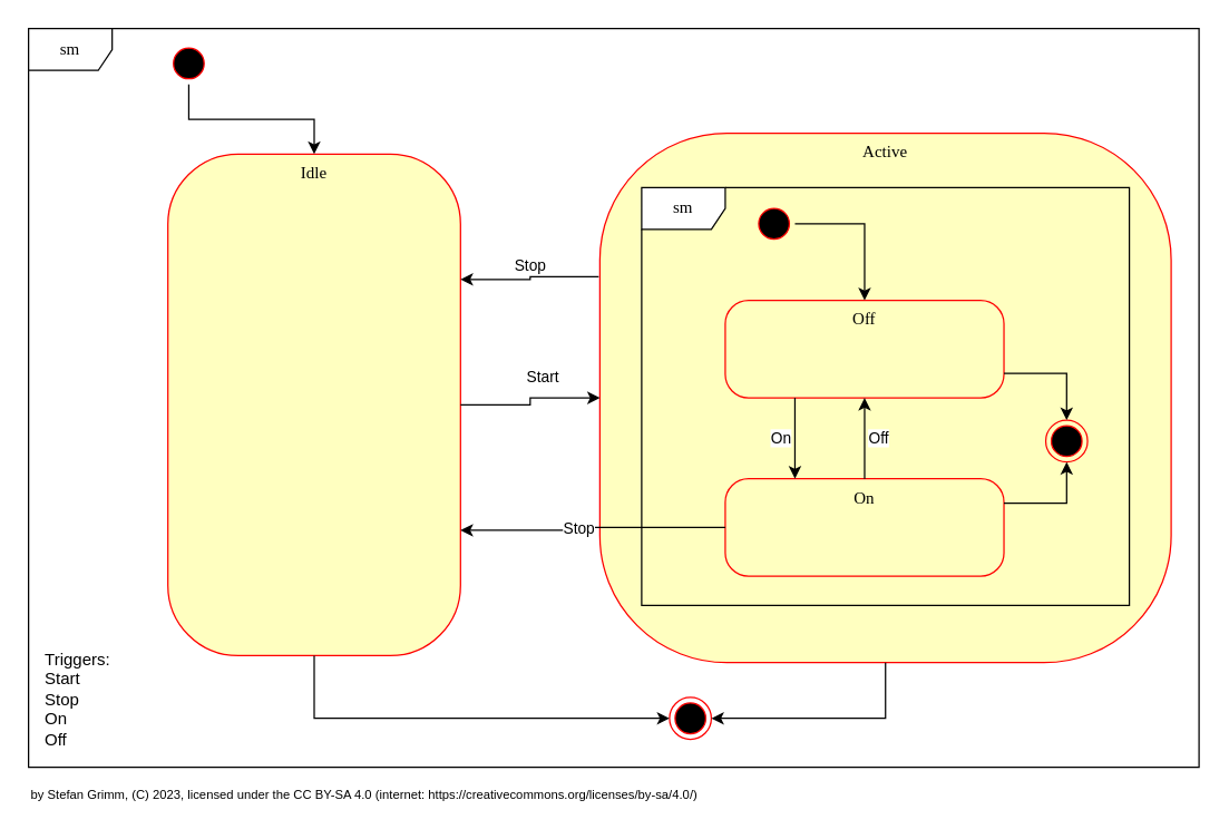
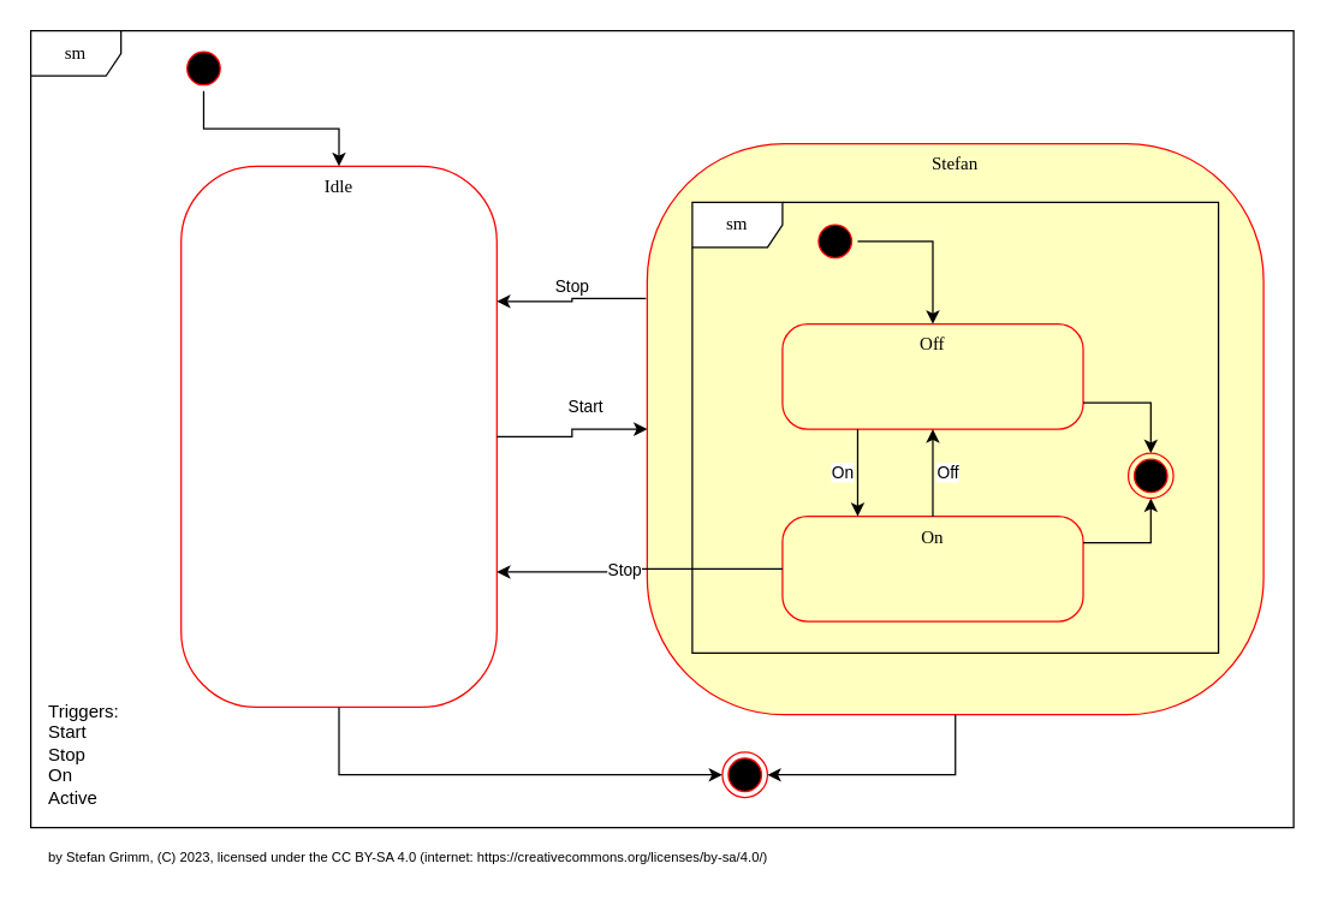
  <mxCell id="0" />
  <mxCell id="1" parent="0" />
  <mxCell id="2" value="sm" style="shape=umlFrame;whiteSpace=wrap;html=1;rounded=1;shadow=0;comic=0;labelBackgroundColor=none;strokeWidth=1;fontFamily=Verdana;fontSize=12;align=center;" parent="1" vertex="1"><mxGeometry x="20" y="20" width="840" height="530" as="geometry" /></mxCell>
- <mxCell id="3" value="Active" style="rounded=1;whiteSpace=wrap;html=1;arcSize=24;fillColor=#ffffc0;strokeColor=#ff0000;shadow=0;comic=0;labelBackgroundColor=none;fontFamily=Verdana;fontSize=12;fontColor=#000000;align=center;verticalAlign=top;" parent="1" vertex="1"><mxGeometry x="430" y="95" width="410" height="380" as="geometry" /></mxCell>
+ <mxCell id="3" value="Stefan" style="rounded=1;whiteSpace=wrap;html=1;arcSize=24;fillColor=#ffffc0;strokeColor=#ff0000;shadow=0;comic=0;labelBackgroundColor=none;fontFamily=Verdana;fontSize=12;fontColor=#000000;align=center;verticalAlign=top;" parent="1" vertex="1"><mxGeometry x="430" y="95" width="410" height="380" as="geometry" /></mxCell>
  <mxCell id="4" value="sm" style="shape=umlFrame;whiteSpace=wrap;html=1;rounded=1;shadow=0;comic=0;labelBackgroundColor=none;strokeWidth=1;fontFamily=Verdana;fontSize=12;align=center;" parent="1" vertex="1"><mxGeometry x="460" y="134" width="350" height="300" as="geometry" /></mxCell>
- <mxCell id="5" value="Idle" style="rounded=1;whiteSpace=wrap;html=1;arcSize=24;fillColor=#ffffc0;strokeColor=#ff0000;shadow=0;comic=0;labelBackgroundColor=none;fontFamily=Verdana;fontSize=12;fontColor=#000000;align=center;verticalAlign=top;" parent="1" vertex="1"><mxGeometry x="120" y="110" width="210" height="360" as="geometry" /></mxCell>
+ <mxCell id="5" value="Idle" style="rounded=1;whiteSpace=wrap;html=1;arcSize=24;fillColor=#ffffff;strokeColor=#ff0000;shadow=0;comic=0;labelBackgroundColor=none;fontFamily=Verdana;fontSize=12;fontColor=#000000;align=center;verticalAlign=top;" parent="1" vertex="1"><mxGeometry x="120" y="110" width="210" height="360" as="geometry" /></mxCell>
  <mxCell id="6" value="Off" style="rounded=1;whiteSpace=wrap;html=1;arcSize=24;fillColor=#ffffc0;strokeColor=#ff0000;shadow=0;comic=0;labelBackgroundColor=none;fontFamily=Verdana;fontSize=12;fontColor=#000000;align=center;verticalAlign=top;" parent="1" vertex="1"><mxGeometry x="520" y="215" width="200" height="70" as="geometry" /></mxCell>
  <mxCell id="7" value="On" style="rounded=1;whiteSpace=wrap;html=1;arcSize=24;fillColor=#ffffc0;strokeColor=#ff0000;shadow=0;comic=0;labelBackgroundColor=none;fontFamily=Verdana;fontSize=12;fontColor=#000000;align=center;verticalAlign=top;" parent="1" vertex="1"><mxGeometry x="520" y="343" width="200" height="70" as="geometry" /></mxCell>
  <mxCell id="8" style="edgeStyle=orthogonalEdgeStyle;rounded=0;orthogonalLoop=1;jettySize=auto;html=1;entryX=0.5;entryY=0;entryDx=0;entryDy=0;" parent="1" source="9" target="5" edge="1"><mxGeometry relative="1" as="geometry" /></mxCell>
  <mxCell id="9" value="" style="ellipse;html=1;shape=startState;fillColor=#000000;strokeColor=#ff0000;rounded=1;shadow=0;comic=0;labelBackgroundColor=none;fontFamily=Verdana;fontSize=12;fontColor=#000000;align=center;direction=south;" parent="1" vertex="1"><mxGeometry x="120" y="30" width="30" height="30" as="geometry" /></mxCell>
  <mxCell id="10" style="edgeStyle=orthogonalEdgeStyle;rounded=0;orthogonalLoop=1;jettySize=auto;html=1;" parent="1" source="11" target="6" edge="1"><mxGeometry relative="1" as="geometry"><Array as="points"><mxPoint x="620" y="160" /></Array></mxGeometry></mxCell>
  <mxCell id="11" value="" style="ellipse;html=1;shape=startState;fillColor=#000000;strokeColor=#ff0000;rounded=1;shadow=0;comic=0;labelBackgroundColor=none;fontFamily=Verdana;fontSize=12;fontColor=#000000;align=center;direction=south;" parent="1" vertex="1"><mxGeometry x="540" y="145" width="30" height="30" as="geometry" /></mxCell>
- <mxCell id="12" value="by Stefan Grimm, (C) 2023, licensed under the CC BY-SA 4.0 (internet: https://creativecommons.org/licenses/by-sa/4.0/)" style="text;html=1;strokeColor=none;fillColor=none;align=left;verticalAlign=middle;whiteSpace=wrap;rounded=0;fontSize=9;" parent="1" vertex="1"><mxGeometry x="20" y="560" width="500" height="20" as="geometry" /></mxCell>
- <mxCell id="13" value="Triggers:&lt;br&gt;Start&lt;br&gt;Stop&lt;br&gt;On&lt;br&gt;Off" style="text;html=1;strokeColor=none;fillColor=none;align=left;verticalAlign=bottom;whiteSpace=wrap;rounded=0;" parent="1" vertex="1"><mxGeometry x="30" y="430" width="100" height="110" as="geometry" /></mxCell>
+ <mxCell id="12" value="by Stefan Grimm, (C) 2023, licensed under the CC BY-SA 4.0 (internet: https://creativecommons.org/licenses/by-sa/4.0/)" style="text;html=1;strokeColor=none;fillColor=none;align=left;verticalAlign=middle;whiteSpace=wrap;rounded=0;fontSize=9;" parent="1" vertex="1"><mxGeometry x="30" y="560" width="500" height="20" as="geometry" /></mxCell>
+ <mxCell id="13" value="Triggers:&lt;br&gt;Start&lt;br&gt;Stop&lt;br&gt;On&lt;br&gt;Active" style="text;html=1;strokeColor=none;fillColor=none;align=left;verticalAlign=bottom;whiteSpace=wrap;rounded=0;" parent="1" vertex="1"><mxGeometry x="30" y="430" width="100" height="110" as="geometry" /></mxCell>
  <mxCell id="14" value="On" style="edgeStyle=orthogonalEdgeStyle;rounded=0;orthogonalLoop=1;jettySize=auto;html=1;exitX=0.25;exitY=1;exitDx=0;exitDy=0;entryX=0.25;entryY=0;entryDx=0;entryDy=0;" parent="1" source="6" target="7" edge="1"><mxGeometry y="-10" relative="1" as="geometry"><mxPoint x="795" y="434" as="sourcePoint" /><mxPoint x="796" y="515" as="targetPoint" /><Array as="points" /><mxPoint as="offset" /></mxGeometry></mxCell>
  <mxCell id="15" value="Off" style="edgeStyle=orthogonalEdgeStyle;rounded=0;orthogonalLoop=1;jettySize=auto;html=1;entryX=0.5;entryY=1;entryDx=0;entryDy=0;" parent="1" source="7" target="6" edge="1"><mxGeometry y="-10" relative="1" as="geometry"><mxPoint x="570" y="265" as="sourcePoint" /><mxPoint x="570" y="325" as="targetPoint" /><Array as="points" /><mxPoint as="offset" /></mxGeometry></mxCell>
  <mxCell id="16" value="Stop" style="rounded=0;orthogonalLoop=1;jettySize=auto;html=1;entryX=1;entryY=0.25;entryDx=0;entryDy=0;exitX=-0.002;exitY=0.271;exitDx=0;exitDy=0;exitPerimeter=0;edgeStyle=orthogonalEdgeStyle;" parent="1" source="3" target="5" edge="1"><mxGeometry y="-10" relative="1" as="geometry"><mxPoint x="250" y="360" as="sourcePoint" /><mxPoint x="250" y="300" as="targetPoint" /><mxPoint as="offset" /></mxGeometry></mxCell>
  <mxCell id="17" value="v" style="ellipse;html=1;shape=endState;fillColor=#000000;strokeColor=#ff0000;" parent="1" vertex="1"><mxGeometry x="750" y="301" width="30" height="30" as="geometry" /></mxCell>
  <mxCell id="18" value="" style="edgeStyle=orthogonalEdgeStyle;rounded=0;orthogonalLoop=1;jettySize=auto;html=1;entryX=0.5;entryY=0;entryDx=0;entryDy=0;exitX=1;exitY=0.75;exitDx=0;exitDy=0;" parent="1" source="6" target="17" edge="1"><mxGeometry y="-10" relative="1" as="geometry"><mxPoint x="850" y="200" as="sourcePoint" /><mxPoint x="970" y="201" as="targetPoint" /><Array as="points" /><mxPoint as="offset" /></mxGeometry></mxCell>
  <mxCell id="19" value="" style="edgeStyle=orthogonalEdgeStyle;rounded=0;orthogonalLoop=1;jettySize=auto;html=1;entryX=0.5;entryY=1;entryDx=0;entryDy=0;exitX=1;exitY=0.25;exitDx=0;exitDy=0;" parent="1" source="7" target="17" edge="1"><mxGeometry y="-10" relative="1" as="geometry"><mxPoint x="860" y="210" as="sourcePoint" /><mxPoint x="980" y="211" as="targetPoint" /><Array as="points" /><mxPoint as="offset" /></mxGeometry></mxCell>
  <mxCell id="20" value="Stop" style="rounded=0;orthogonalLoop=1;jettySize=auto;html=1;entryX=1;entryY=0.75;entryDx=0;entryDy=0;exitX=0;exitY=0.5;exitDx=0;exitDy=0;edgeStyle=orthogonalEdgeStyle;" parent="1" source="7" target="5" edge="1"><mxGeometry x="0.115" y="-1" relative="1" as="geometry"><mxPoint x="470" y="205" as="sourcePoint" /><mxPoint x="590" y="206" as="targetPoint" /><mxPoint as="offset" /></mxGeometry></mxCell>
  <mxCell id="21" value="v" style="ellipse;html=1;shape=endState;fillColor=#000000;strokeColor=#ff0000;" parent="1" vertex="1"><mxGeometry x="480" y="500" width="30" height="30" as="geometry" /></mxCell>
  <mxCell id="22" value="" style="rounded=0;orthogonalLoop=1;jettySize=auto;html=1;entryX=1;entryY=0.5;entryDx=0;entryDy=0;exitX=0.5;exitY=1;exitDx=0;exitDy=0;edgeStyle=orthogonalEdgeStyle;" parent="1" source="3" target="21" edge="1"><mxGeometry y="-10" relative="1" as="geometry"><mxPoint x="350" y="378" as="sourcePoint" /><mxPoint x="395" y="346" as="targetPoint" /><mxPoint as="offset" /></mxGeometry></mxCell>
  <mxCell id="23" value="" style="edgeStyle=orthogonalEdgeStyle;rounded=0;orthogonalLoop=1;jettySize=auto;html=1;entryX=0;entryY=0.5;entryDx=0;entryDy=0;exitX=0.5;exitY=1;exitDx=0;exitDy=0;" parent="1" source="5" target="21" edge="1"><mxGeometry y="-10" relative="1" as="geometry"><mxPoint x="360" y="388" as="sourcePoint" /><mxPoint x="405" y="356" as="targetPoint" /><Array as="points" /><mxPoint as="offset" /></mxGeometry></mxCell>
  <mxCell id="24" value="Start" style="rounded=0;orthogonalLoop=1;jettySize=auto;html=1;entryX=0;entryY=0.5;entryDx=0;entryDy=0;exitX=1;exitY=0.5;exitDx=0;exitDy=0;edgeStyle=orthogonalEdgeStyle;" parent="1" source="5" target="3" edge="1"><mxGeometry x="0.223" y="15" relative="1" as="geometry"><mxPoint x="439" y="208" as="sourcePoint" /><mxPoint x="340" y="208" as="targetPoint" /><mxPoint as="offset" /></mxGeometry></mxCell>
